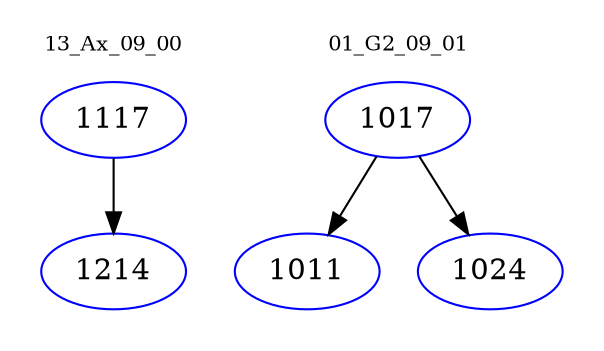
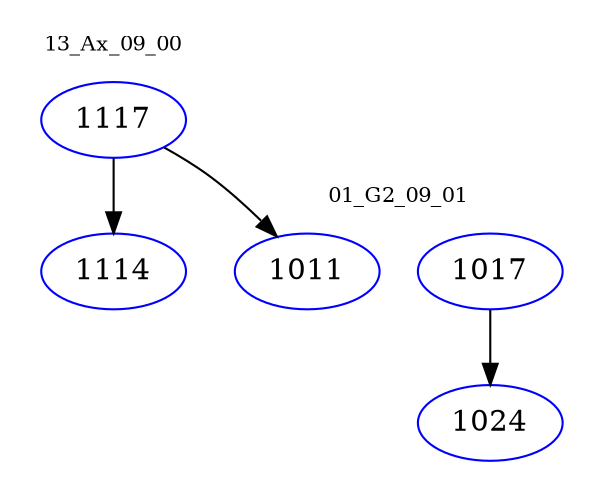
  digraph {
    node [color=blue]
    edge [color=black]
    n1 [label=1117]
-   n2 [label=1214]
+   n2 [label=1114]
    n3 [label=1017]
    n4 [label=1011]
    n5 [label=1024]
    subgraph cluster_1 {
      color=white
      fontsize=10
      label="13_Ax_09_00"
      n1
      n2
    }
    subgraph cluster_2 {
      color=white
      fontsize=10
      label="01_G2_09_01"
      n3
      n4
      n5
    }
    n1 -> n2
-   n3 -> n4
+   n1 -> n4
    n3 -> n5
  }
